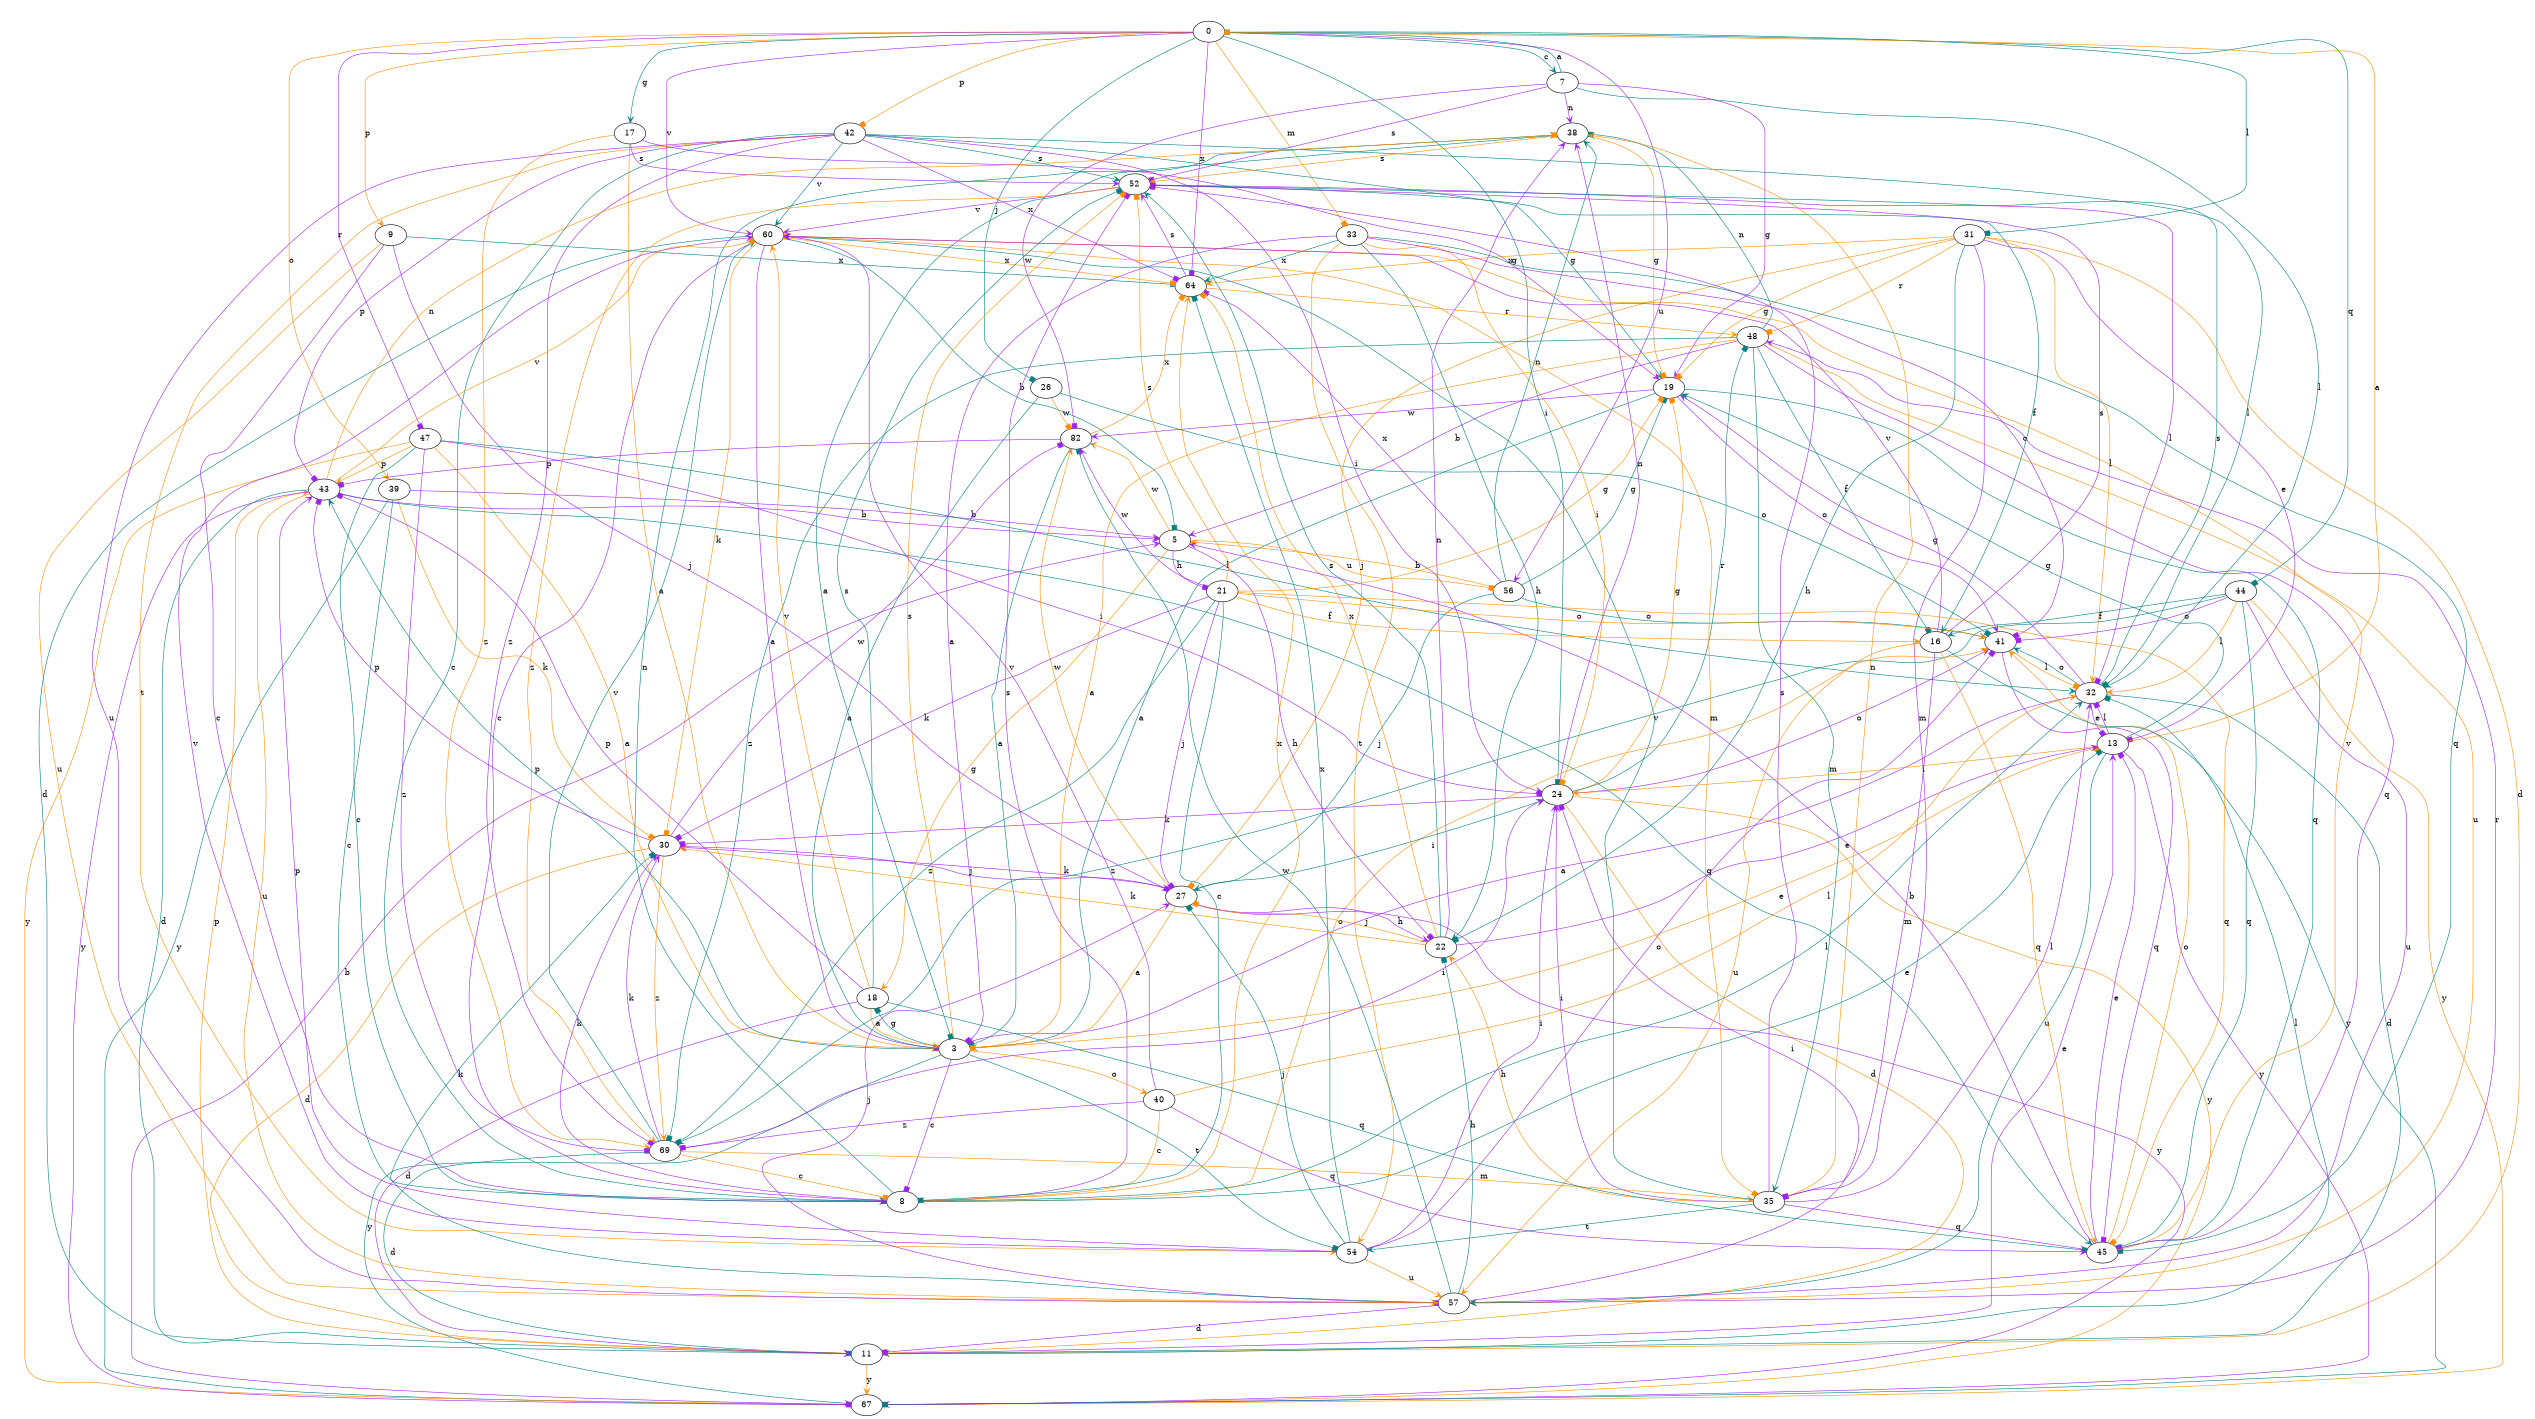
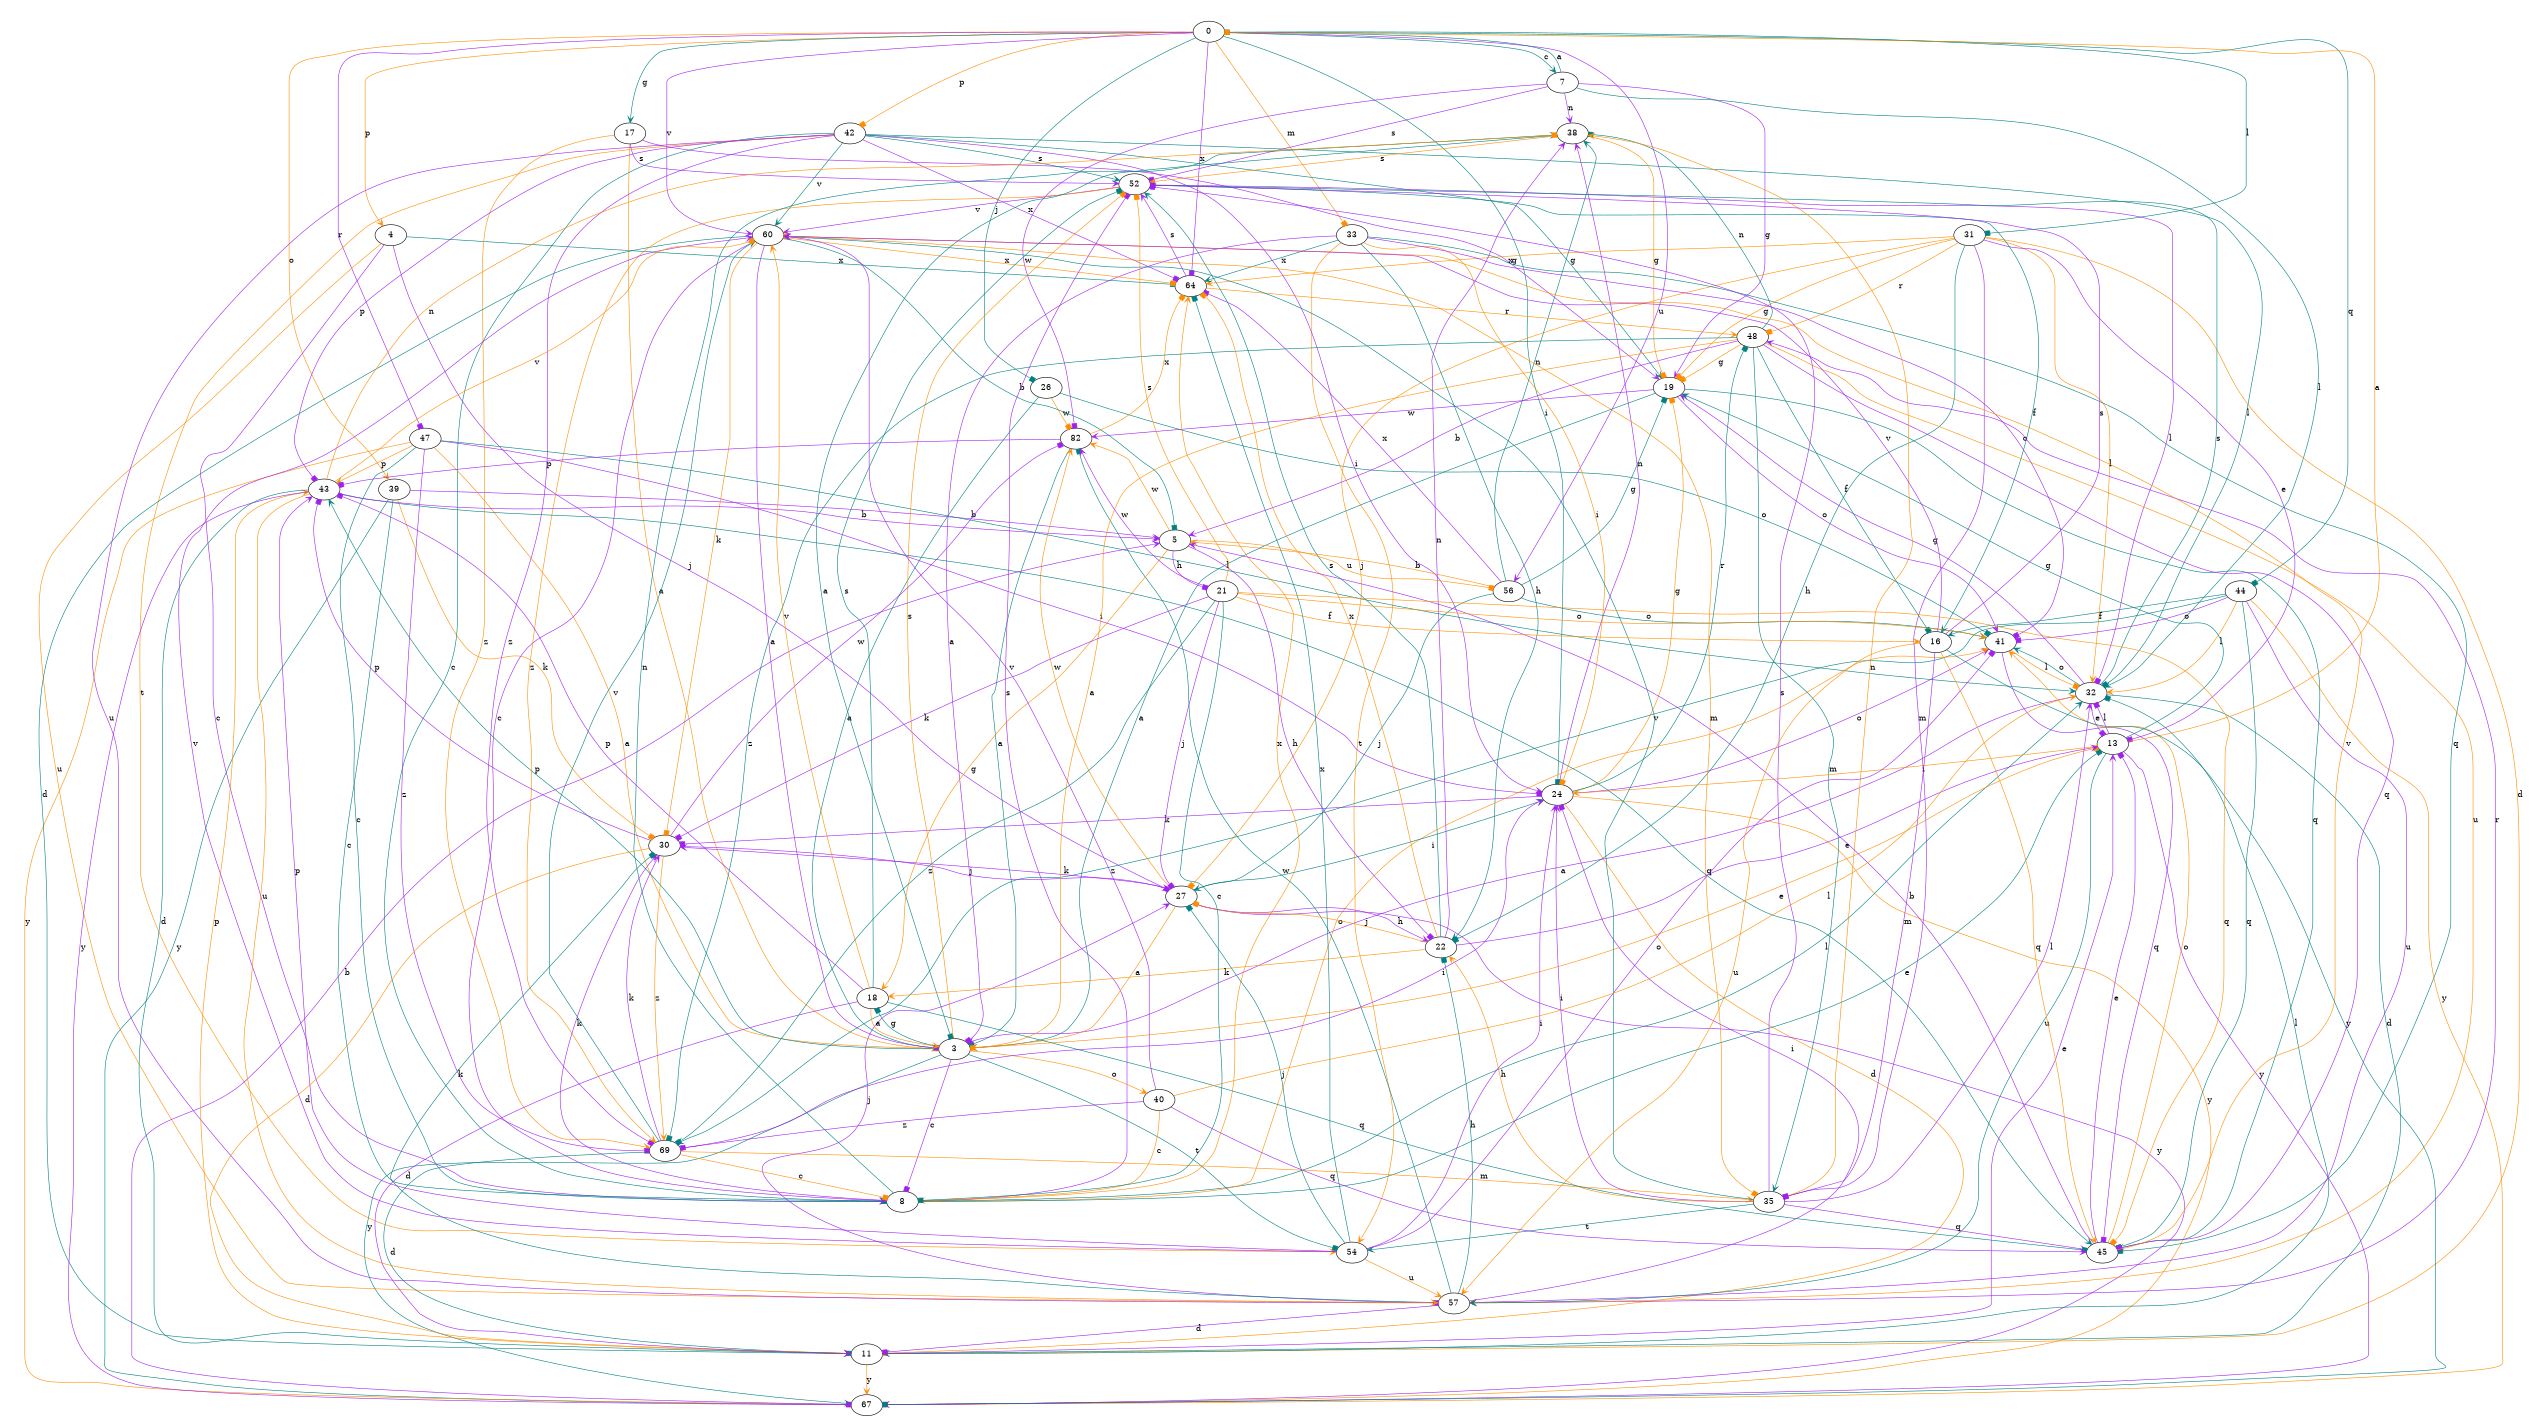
  strict digraph {
    edge [arrowhead=vee color=purple]
    0
    7
-   9
+   9 [label=4]
    17
    24
    26
    31
    33
    39
    42
    44
    47
    56
    60
    64
    52
    n17 [label=82]
    19
    32
    38
    8
    27
    57
    3
    69
    67
    30
    41
    11
    48
    13
    22
    35
    54
    45
    5
    43
    16
    18
    40
    21
    0 -> 7 [color=teal label=c]
    0 -> 9 [color=darkorange label=p]
    0 -> 17 [color=teal label=g]
    0 -> 24 [arrowhead=box color=teal label=i]
    0 -> 26 [arrowhead=box color=teal label=j]
    0 -> 31 [arrowhead=box color=teal label=l]
    0 -> 33 [arrowhead=box color=darkorange label=m]
    0 -> 39 [color=darkorange label=o]
    0 -> 42 [arrowhead=box color=darkorange label=p]
    0 -> 44 [arrowhead=box color=teal label=q]
    0 -> 47 [arrowhead=box label=r]
    0 -> 56 [label=u]
    0 -> 60 [label=v]
    0 -> 64 [arrowhead=box label=x]
    7 -> 0 [arrowhead=box color=teal label=a]
    7 -> 52 [arrowhead=box label=s]
    7 -> n17 [arrowhead=box label=w]
    7 -> 19 [label=g]
    7 -> 32 [color=teal label=l]
    7 -> 38 [label=n]
    9 -> 64 [arrowhead=box color=teal label=x]
    9 -> 8 [label=c]
    9 -> 27 [arrowhead=box label=j]
    9 -> 57 [color=darkorange label=u]
    17 -> 52 [label=s]
    17 -> 19 [label=g]
    17 -> 3 [arrowhead=box color=darkorange label=a]
    17 -> 69 [color=darkorange label=z]
    24 -> 19 [arrowhead=box color=darkorange label=g]
    24 -> 38 [label=n]
    24 -> 67 [color=darkorange label=y]
    24 -> 30 [arrowhead=box label=k]
    24 -> 41 [label=o]
    24 -> 11 [arrowhead=box color=darkorange label=d]
    24 -> 48 [arrowhead=box color=teal label=r]
    26 -> n17 [arrowhead=box color=darkorange label=w]
    26 -> 3 [color=teal label=a]
    26 -> 41 [arrowhead=box color=teal label=o]
    31 -> 64 [color=darkorange label=x]
    31 -> 19 [arrowhead=box color=darkorange label=g]
    31 -> 32 [color=darkorange label=l]
    31 -> 27 [arrowhead=box color=darkorange label=j]
    31 -> 11 [color=darkorange label=d]
    31 -> 48 [arrowhead=box color=darkorange label=r]
    31 -> 13 [arrowhead=box label=e]
    31 -> 22 [arrowhead=box color=teal label=h]
    31 -> 35 [arrowhead=box label=m]
    33 -> 24 [arrowhead=box color=darkorange label=i]
    33 -> 64 [color=teal label=x]
    33 -> 3 [arrowhead=box label=a]
    33 -> 41 [arrowhead=box label=o]
    33 -> 22 [color=teal label=h]
    33 -> 54 [color=darkorange label=t]
    33 -> 45 [arrowhead=box color=teal label=q]
    39 -> 8 [color=teal label=c]
    39 -> 67 [arrowhead=box color=teal label=y]
    39 -> 30 [arrowhead=box color=darkorange label=k]
    39 -> 5 [label=b]
    42 -> 24 [label=i]
    42 -> 60 [color=teal label=v]
    42 -> 64 [arrowhead=box label=x]
    42 -> 52 [color=teal label=s]
    42 -> 19 [color=teal label=g]
    42 -> 32 [arrowhead=box color=teal label=l]
    42 -> 8 [arrowhead=box color=teal label=c]
    42 -> 57 [arrowhead=box label=u]
    42 -> 69 [arrowhead=box label=z]
    42 -> 54 [color=darkorange label=t]
    42 -> 43 [arrowhead=box label=p]
    44 -> 32 [color=darkorange label=l]
    44 -> 57 [label=u]
    44 -> 69 [color=teal label=z]
    44 -> 67 [arrowhead=box color=darkorange label=y]
    44 -> 41 [arrowhead=box label=o]
    44 -> 45 [arrowhead=box color=teal label=q]
    44 -> 16 [color=teal label=f]
    47 -> 24 [arrowhead=box label=i]
    47 -> 32 [color=teal label=l]
    47 -> 8 [arrowhead=box color=teal label=c]
    47 -> 3 [color=darkorange label=a]
    47 -> 69 [arrowhead=box label=z]
    47 -> 67 [arrowhead=box color=darkorange label=y]
    47 -> 43 [color=darkorange label=p]
    56 -> 64 [arrowhead=box label=x]
    56 -> 19 [arrowhead=box color=teal label=g]
    56 -> 38 [color=teal label=n]
    56 -> 27 [color=teal label=j]
    56 -> 41 [color=teal label=o]
    56 -> 5 [color=darkorange label=b]
    60 -> 64 [arrowhead=box color=darkorange label=x]
    60 -> 8 [label=c]
    60 -> 3 [arrowhead=box label=a]
    60 -> 30 [arrowhead=box color=darkorange label=k]
    60 -> 11 [color=teal label=d]
    60 -> 35 [arrowhead=box color=darkorange label=m]
    60 -> 5 [arrowhead=box color=teal label=b]
    64 -> 52 [label=s]
    64 -> 48 [color=darkorange label=r]
    52 -> 60 [label=v]
    52 -> 32 [arrowhead=box label=l]
    52 -> 69 [color=darkorange label=z]
    52 -> 16 [color=teal label=f]
    n17 -> 64 [arrowhead=box color=darkorange label=x]
    n17 -> 3 [arrowhead=box color=teal label=a]
    n17 -> 43 [arrowhead=box label=p]
    19 -> n17 [label=w]
    19 -> 3 [color=teal label=a]
    19 -> 41 [label=o]
    19 -> 45 [color=teal label=q]
    32 -> 52 [arrowhead=box color=teal label=s]
    32 -> 19 [label=g]
    32 -> 3 [label=a]
    32 -> 41 [color=teal label=o]
    32 -> 11 [color=teal label=d]
    32 -> 13 [arrowhead=box label=e]
    38 -> 52 [color=darkorange label=s]
    38 -> 19 [arrowhead=box color=darkorange label=g]
    38 -> 3 [arrowhead=box color=teal label=a]
    8 -> 64 [color=darkorange label=x]
    8 -> 52 [arrowhead=box label=s]
    8 -> 32 [color=teal label=l]
    8 -> 38 [color=teal label=n]
    8 -> 30 [label=k]
    8 -> 41 [color=darkorange label=o]
    8 -> 13 [arrowhead=box color=teal label=e]
    27 -> 24 [color=teal label=i]
    27 -> n17 [color=darkorange label=w]
    27 -> 3 [color=darkorange label=a]
    27 -> 67 [arrowhead=box label=y]
    27 -> 30 [label=k]
    27 -> 22 [label=h]
    57 -> 24 [arrowhead=box label=i]
    57 -> n17 [arrowhead=box color=teal label=w]
    57 -> 27 [label=j]
    57 -> 30 [arrowhead=box color=teal label=k]
    57 -> 11 [arrowhead=box label=d]
    57 -> 48 [label=r]
    57 -> 22 [arrowhead=box color=teal label=h]
    3 -> 52 [arrowhead=box color=darkorange label=s]
    3 -> 8 [arrowhead=box label=c]
    3 -> 67 [color=teal label=y]
    3 -> 13 [arrowhead=box color=darkorange label=e]
    3 -> 54 [arrowhead=box color=teal label=t]
    3 -> 43 [color=teal label=p]
    3 -> 18 [arrowhead=box color=teal label=g]
    3 -> 40 [color=darkorange label=o]
    69 -> 24 [label=i]
    69 -> 60 [color=teal label=v]
    69 -> 8 [arrowhead=box color=darkorange label=c]
    69 -> 30 [label=k]
    69 -> 11 [color=teal label=d]
    69 -> 35 [color=darkorange label=m]
    67 -> 5 [label=b]
    30 -> n17 [arrowhead=box label=w]
    30 -> 27 [label=j]
    30 -> 69 [color=darkorange label=z]
    30 -> 11 [color=darkorange label=d]
    30 -> 43 [arrowhead=box label=p]
    41 -> 32 [arrowhead=box color=darkorange label=l]
    41 -> 45 [arrowhead=box label=q]
    11 -> 32 [arrowhead=box color=teal label=l]
    11 -> 67 [color=darkorange label=y]
    11 -> 13 [label=e]
    11 -> 43 [color=darkorange label=p]
-   21 -> 19 [arrowhead=box color=darkorange label=g]
+   48 -> 19 [arrowhead=box color=darkorange label=g]
    48 -> 38 [arrowhead=box color=teal label=n]
    48 -> 57 [color=darkorange label=u]
    48 -> 3 [arrowhead=box color=darkorange label=a]
    48 -> 69 [arrowhead=box color=teal label=z]
    48 -> 35 [color=teal label=m]
    48 -> 45 [arrowhead=box label=q]
    48 -> 5 [label=b]
    48 -> 16 [arrowhead=box color=teal label=f]
    13 -> 0 [arrowhead=box color=darkorange label=a]
    13 -> 24 [color=darkorange label=i]
    13 -> 19 [color=teal label=g]
    13 -> 32 [arrowhead=box label=l]
    13 -> 57 [color=teal label=u]
    13 -> 67 [label=y]
    22 -> 64 [arrowhead=box color=darkorange label=x]
    22 -> 52 [color=teal label=s]
    22 -> 38 [label=n]
    22 -> 27 [arrowhead=box color=darkorange label=j]
-   22 -> 30 [color=darkorange label=k]
+   22 -> 18 [color=darkorange label=k]
    22 -> 13 [label=e]
    35 -> 24 [label=i]
    35 -> 60 [arrowhead=box color=teal label=v]
    35 -> 52 [arrowhead=box label=s]
    35 -> 32 [label=l]
    35 -> 38 [color=darkorange label=n]
    35 -> 22 [color=darkorange label=h]
    35 -> 54 [color=teal label=t]
    35 -> 45 [label=q]
    54 -> 24 [label=i]
    54 -> 60 [label=v]
    54 -> 64 [arrowhead=box color=teal label=x]
    54 -> 27 [arrowhead=box color=teal label=j]
    54 -> 57 [color=darkorange label=u]
    54 -> 41 [arrowhead=box label=o]
    54 -> 43 [label=p]
    45 -> 60 [arrowhead=box color=darkorange label=v]
    45 -> 41 [color=darkorange label=o]
    45 -> 13 [arrowhead=box label=e]
    45 -> 5 [label=b]
    5 -> 56 [arrowhead=box color=darkorange label=u]
    5 -> n17 [color=darkorange label=w]
    5 -> 22 [arrowhead=box label=h]
    5 -> 18 [color=darkorange label=g]
    5 -> 21 [arrowhead=box label=h]
    43 -> 60 [arrowhead=box color=darkorange label=v]
    43 -> 38 [arrowhead=box color=darkorange label=n]
    43 -> 57 [color=darkorange label=u]
    43 -> 67 [arrowhead=box label=y]
    43 -> 11 [arrowhead=box color=teal label=d]
    43 -> 45 [color=teal label=q]
    43 -> 5 [label=b]
    16 -> 60 [label=v]
    16 -> 52 [arrowhead=box label=s]
    16 -> 57 [color=darkorange label=u]
    16 -> 67 [arrowhead=box color=teal label=y]
    16 -> 35 [arrowhead=box label=m]
    16 -> 45 [color=darkorange label=q]
    18 -> 60 [color=darkorange label=v]
    18 -> 52 [arrowhead=box color=teal label=s]
    18 -> 3 [color=darkorange label=a]
    18 -> 11 [label=d]
    18 -> 45 [arrowhead=box color=teal label=q]
    18 -> 43 [arrowhead=box label=p]
    40 -> 60 [label=v]
    40 -> 32 [color=darkorange label=l]
    40 -> 8 [color=darkorange label=c]
    40 -> 69 [arrowhead=box label=z]
    40 -> 45 [label=q]
    21 -> 52 [arrowhead=box color=darkorange label=s]
    21 -> n17 [label=w]
    21 -> 8 [arrowhead=box color=teal label=c]
    21 -> 27 [arrowhead=box label=j]
    21 -> 69 [arrowhead=box color=teal label=z]
    21 -> 30 [arrowhead=box label=k]
    21 -> 41 [color=darkorange label=o]
    21 -> 45 [arrowhead=box color=darkorange label=q]
    21 -> 16 [color=darkorange label=f]
  }
